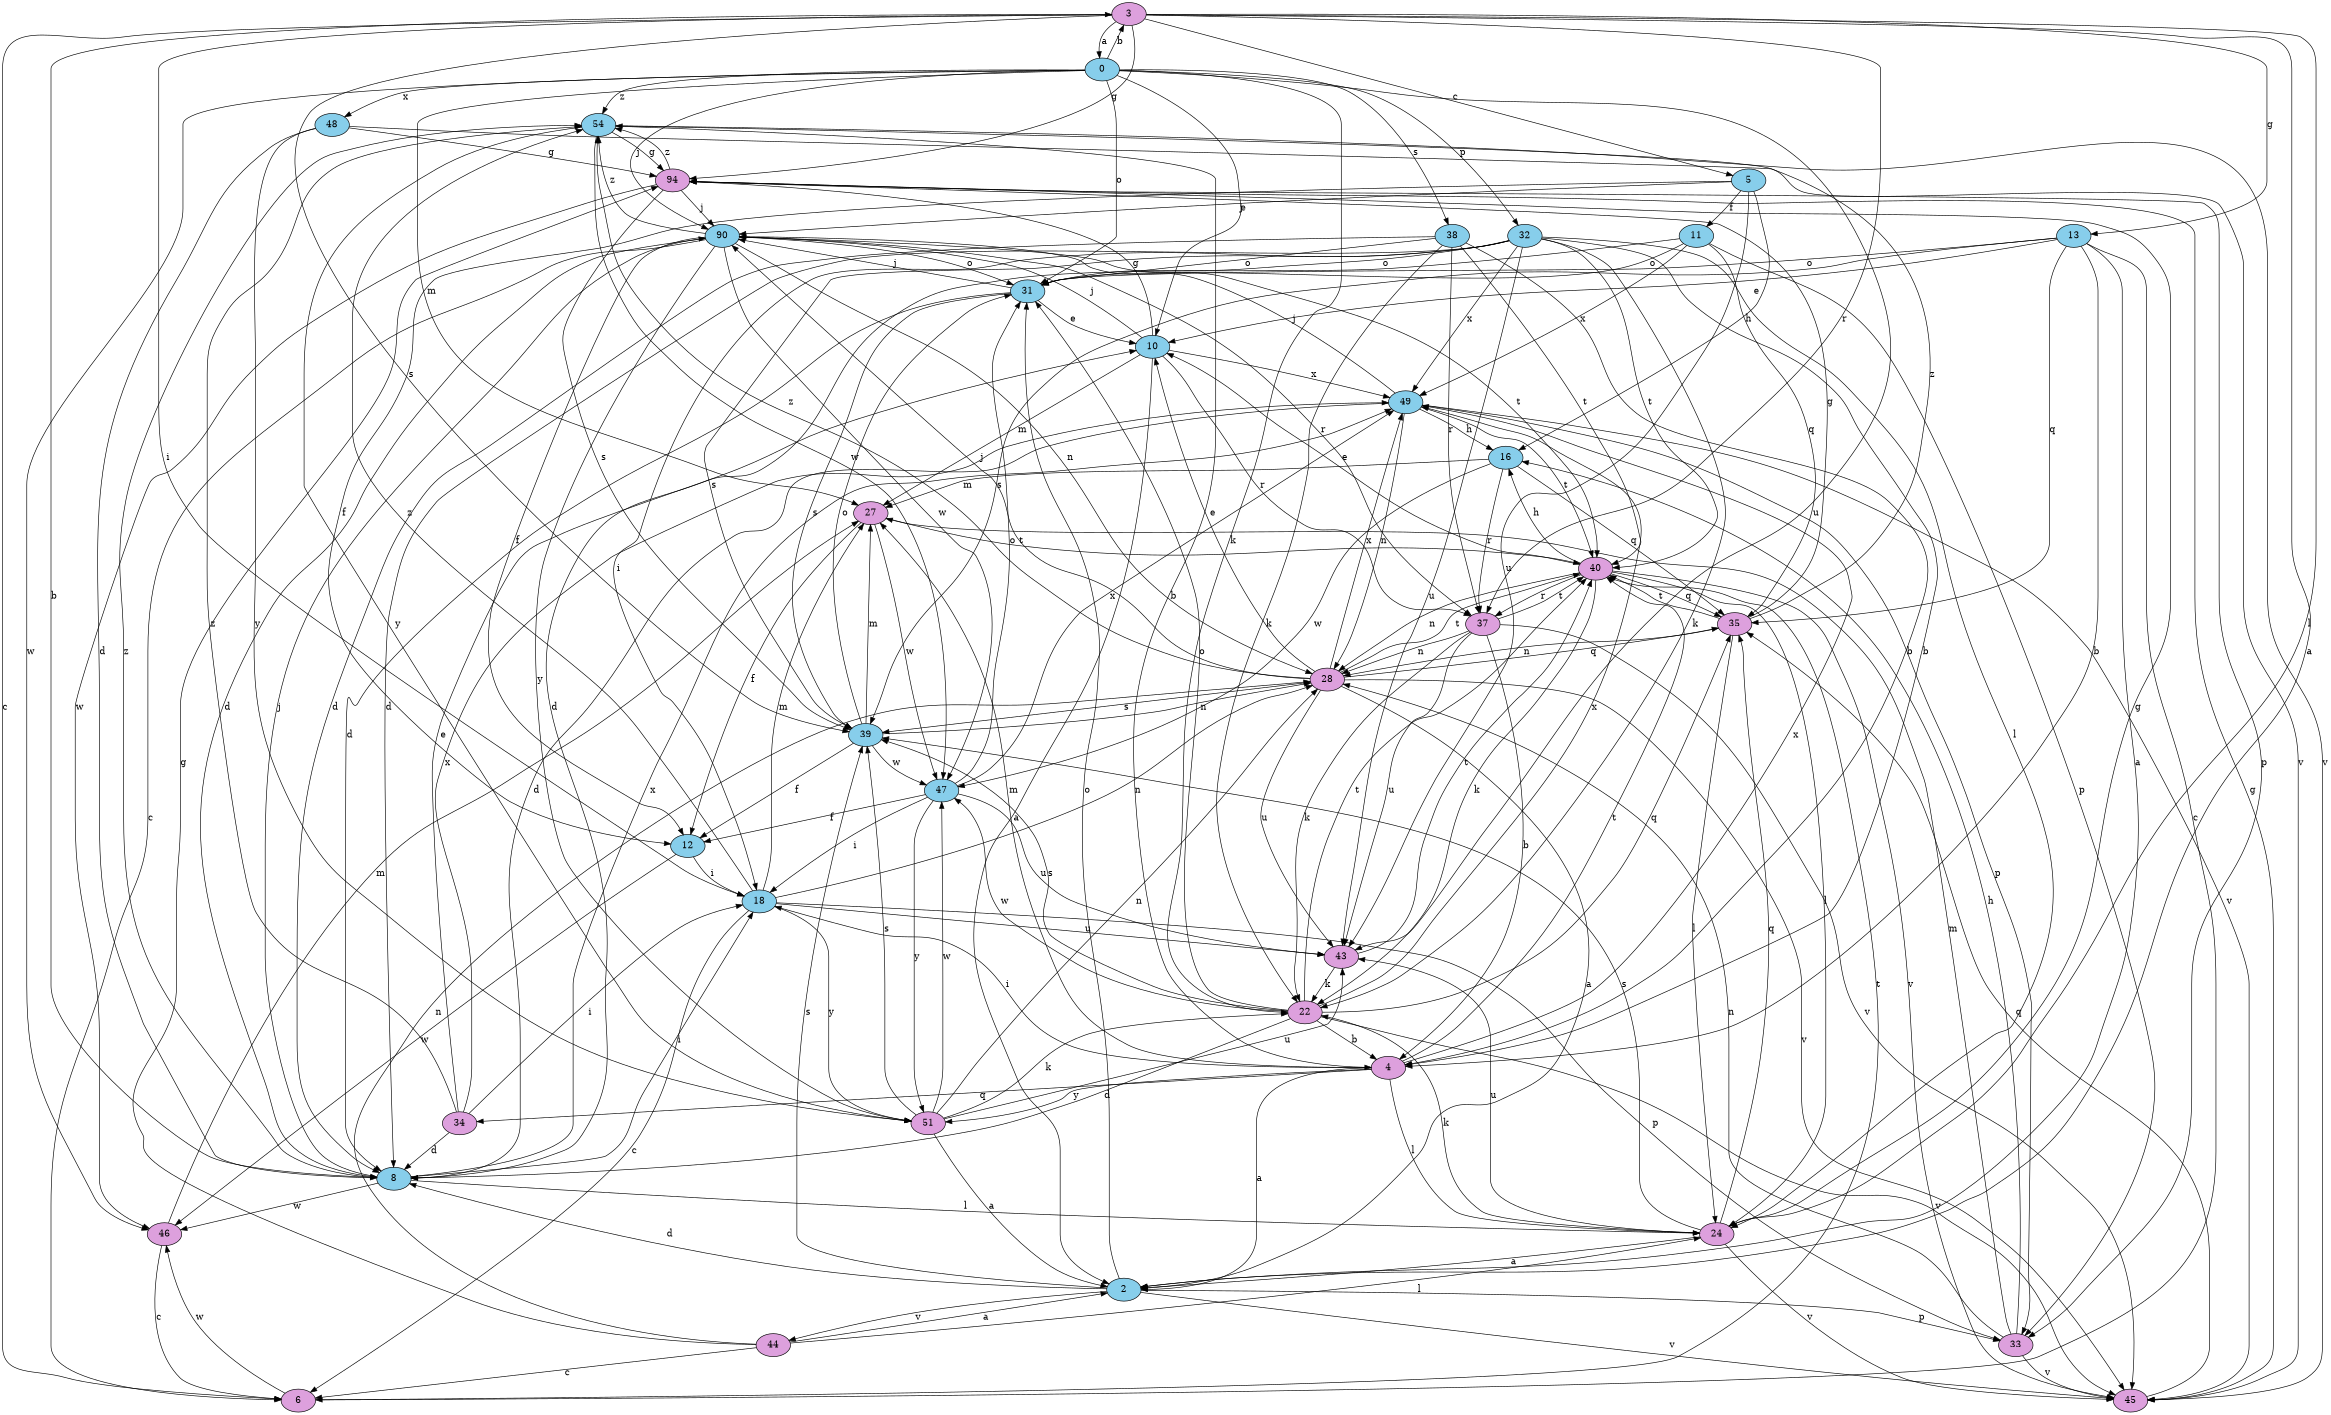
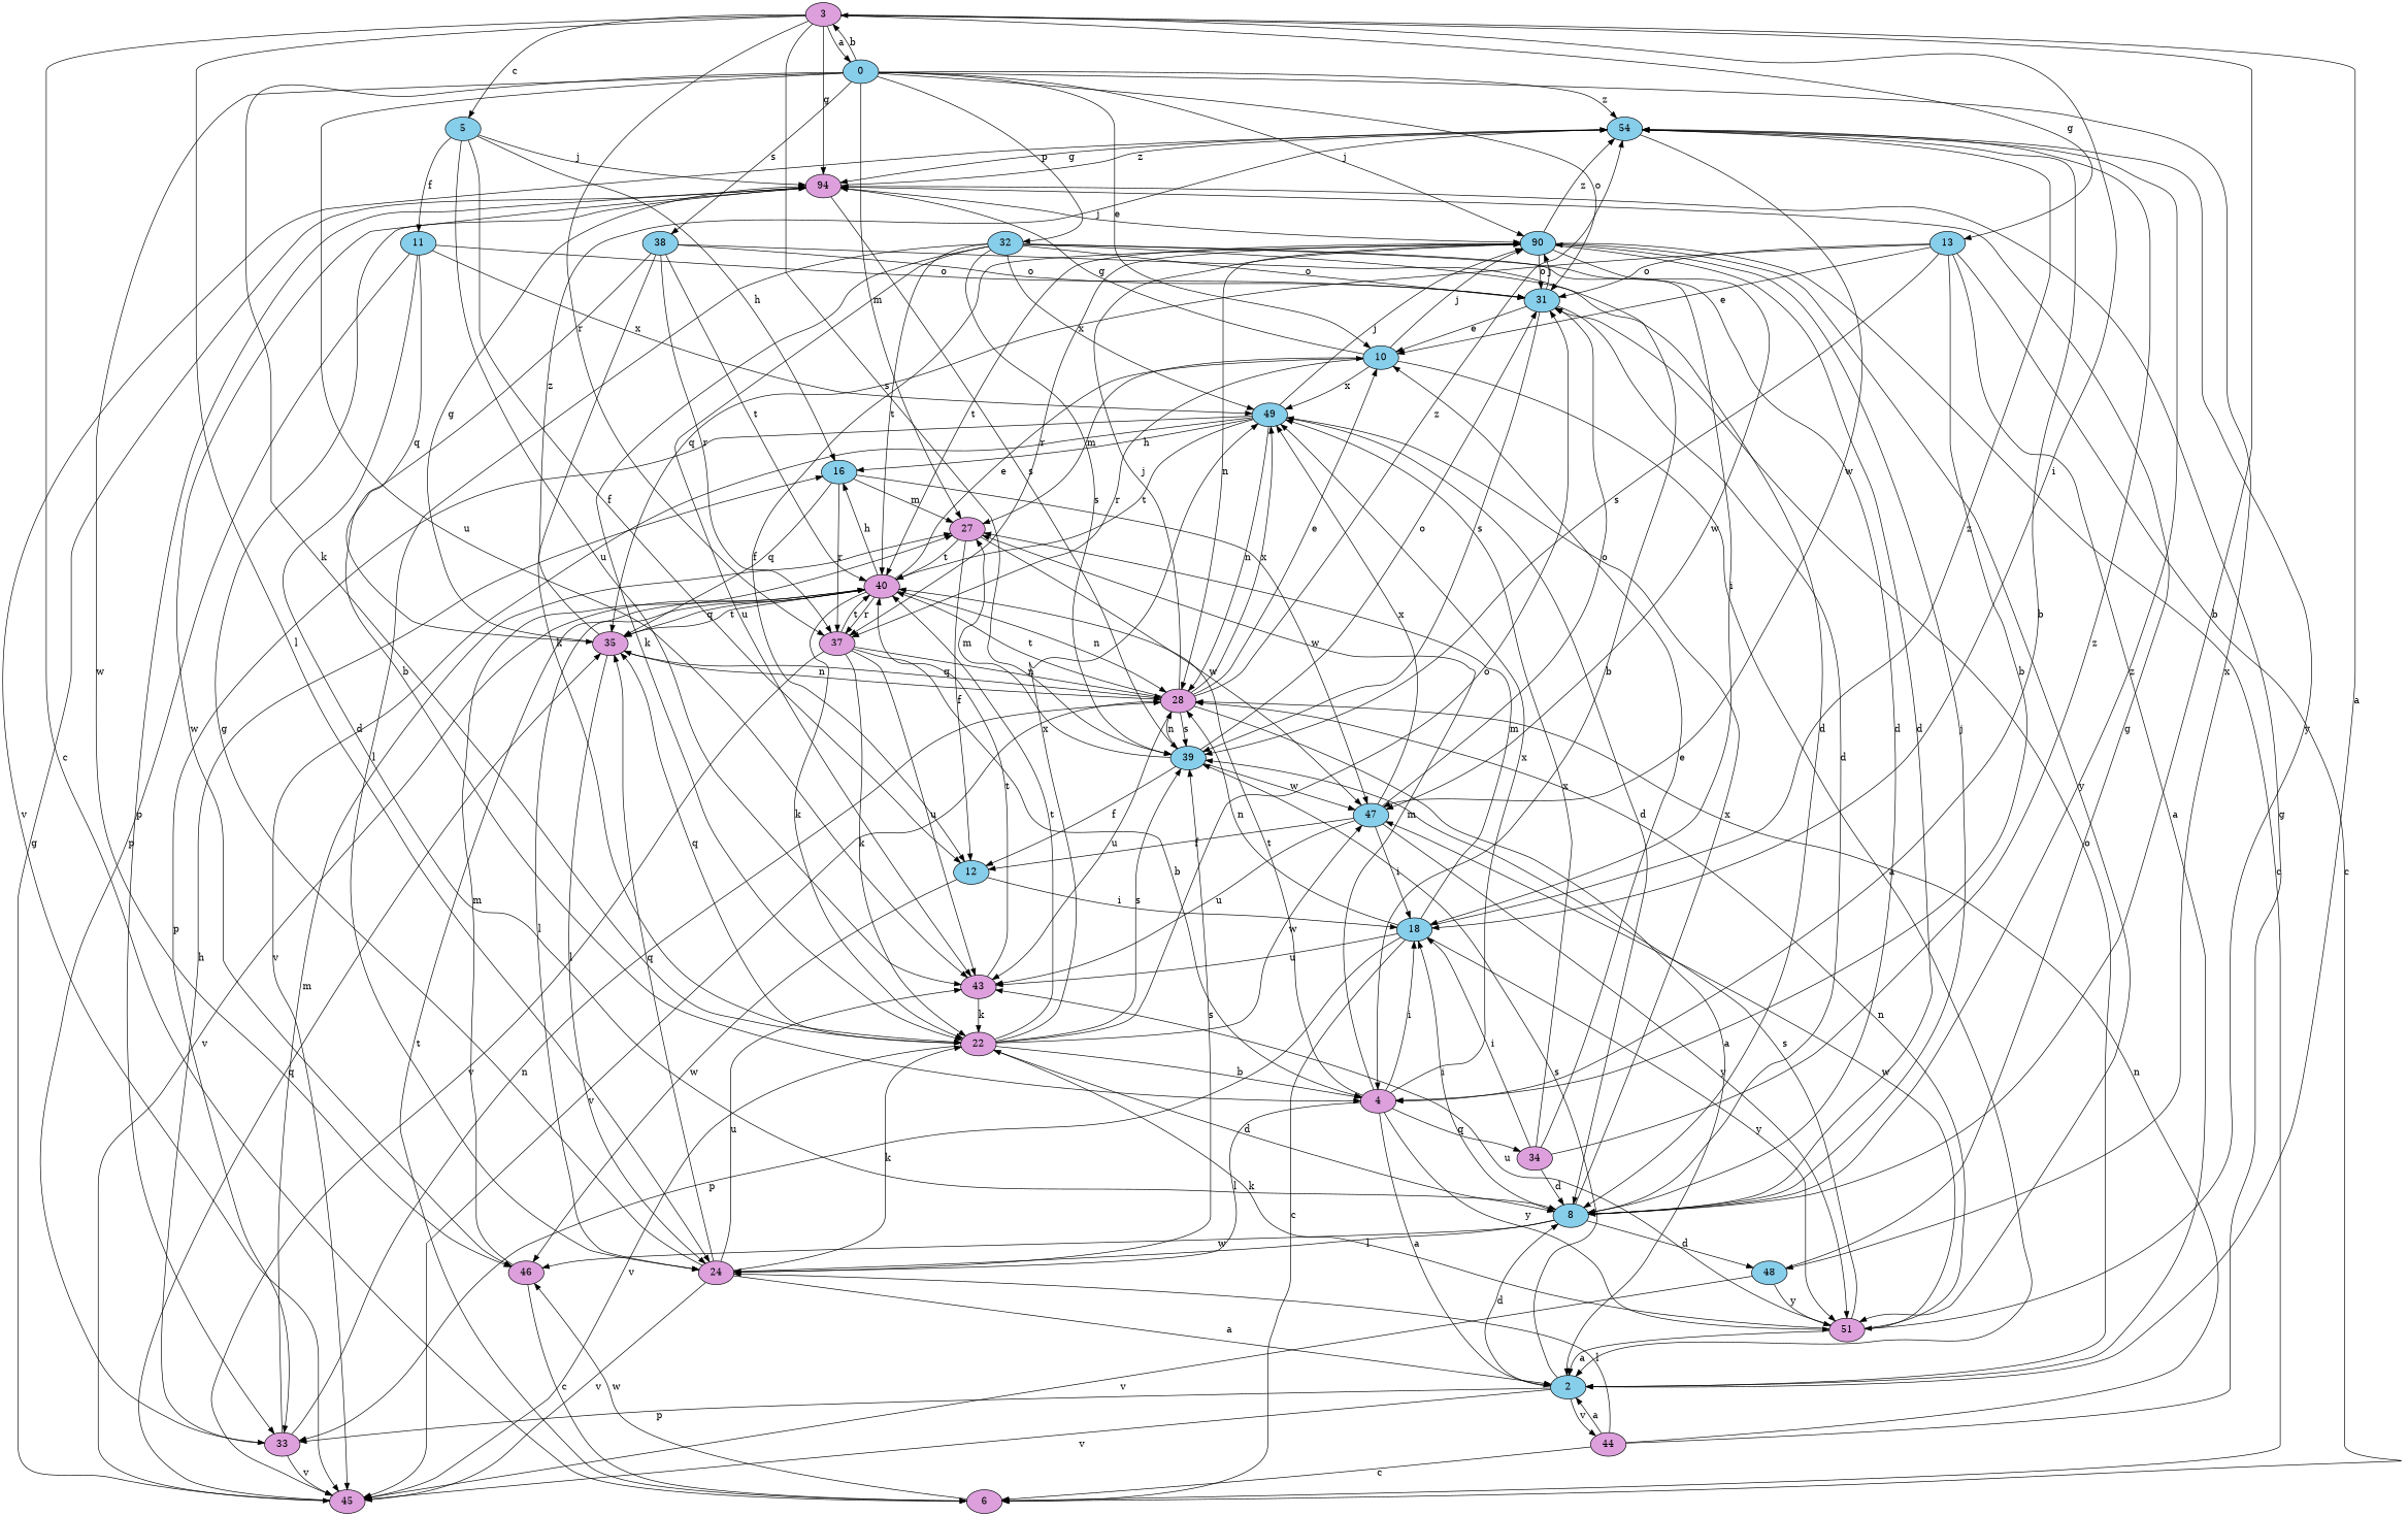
  strict digraph {
    node [fillcolor=skyblue style=filled]
    3 [fillcolor=plum]
    0
    10
    n4 [label=90]
    22 [fillcolor=plum]
    27 [fillcolor=plum]
    31
    32
    38
    43 [fillcolor=plum]
    46 [fillcolor=plum]
    48
    54
    2
    39
    5
    6 [fillcolor=plum]
    13
    n19 [fillcolor=plum label=94]
    18
    24 [fillcolor=plum]
    37 [fillcolor=plum]
    49
    8
    40 [fillcolor=plum]
    51 [fillcolor=plum]
    12
    47
    28 [fillcolor=plum]
    45 [fillcolor=plum]
    4 [fillcolor=plum]
    35 [fillcolor=plum]
    33 [fillcolor=plum]
    44 [fillcolor=plum]
    16
    11
    34 [fillcolor=plum]
    3 -> 0 [label=a]
    3 -> 2 [label=a]
    3 -> 39 [label=s]
    3 -> 5 [label=c]
    3 -> 6 [label=c]
    3 -> 13 [label=g]
    3 -> n19 [label=g]
    3 -> 18 [label=i]
    3 -> 24 [label=l]
    3 -> 37 [label=r]
    0 -> 3 [label=b]
    0 -> 10 [label=e]
    0 -> n4 [label=j]
    0 -> 22 [label=k]
    0 -> 27 [label=m]
    0 -> 31 [label=o]
    0 -> 32 [label=p]
    0 -> 38 [label=s]
    0 -> 43 [label=u]
    0 -> 46 [label=w]
    0 -> 48 [label=x]
    0 -> 54 [label=z]
    10 -> n4 [label=j]
    10 -> 27 [label=m]
    10 -> 2 [label=a]
    10 -> n19 [label=g]
    10 -> 37 [label=r]
    10 -> 49 [label=x]
    n4 -> 31 [label=o]
    n4 -> 54 [label=z]
    n4 -> 6 [label=c]
    n4 -> 37 [label=r]
    n4 -> 8 [label=d]
    n4 -> 40 [label=t]
    n4 -> 51 [label=y]
    n4 -> 12 [label=f]
    n4 -> 47 [label=w]
    n4 -> 28 [label=n]
    22 -> 31 [label=o]
    22 -> 39 [label=s]
    22 -> 49 [label=x]
    22 -> 8 [label=d]
    22 -> 40 [label=t]
    22 -> 47 [label=w]
    22 -> 45 [label=v]
    22 -> 4 [label=b]
    22 -> 35 [label=q]
    27 -> 40 [label=t]
    27 -> 12 [label=f]
    27 -> 47 [label=w]
    31 -> 10 [label=e]
    31 -> n4 [label=j]
    31 -> 39 [label=s]
    31 -> 8 [label=d]
    32 -> 22 [label=k]
    32 -> 31 [label=o]
    32 -> 43 [label=u]
    32 -> 39 [label=s]
    32 -> 18 [label=i]
    32 -> 24 [label=l]
    32 -> 49 [label=x]
    32 -> 8 [label=d]
    32 -> 40 [label=t]
    32 -> 4 [label=b]
    38 -> 22 [label=k]
    38 -> 31 [label=o]
    38 -> 37 [label=r]
    38 -> 8 [label=d]
    38 -> 40 [label=t]
    38 -> 4 [label=b]
    43 -> 22 [label=k]
    43 -> 40 [label=t]
    46 -> 27 [label=m]
    46 -> 6 [label=c]
    48 -> n19 [label=g]
-   48 -> 8 [label=d]
+   8 -> 48 [label=d]
    48 -> 51 [label=y]
    48 -> 45 [label=v]
    54 -> n19 [label=g]
    54 -> 51 [label=y]
    54 -> 47 [label=w]
    54 -> 45 [label=v]
    54 -> 4 [label=b]
    2 -> 31 [label=o]
    2 -> 39 [label=s]
    2 -> 8 [label=d]
    2 -> 45 [label=v]
    2 -> 33 [label=p]
    2 -> 44 [label=v]
    39 -> 27 [label=m]
    39 -> 31 [label=o]
    39 -> 12 [label=f]
    39 -> 47 [label=w]
    39 -> 28 [label=n]
-   5 -> n4 [label=j]
+   5 -> n19 [label=j]
    5 -> 43 [label=u]
    5 -> 12 [label=f]
    5 -> 16 [label=h]
    5 -> 11 [label=f]
    6 -> 46 [label=w]
    6 -> 40 [label=t]
    13 -> 10 [label=e]
    13 -> 31 [label=o]
    13 -> 2 [label=a]
    13 -> 39 [label=s]
    13 -> 6 [label=c]
    13 -> 4 [label=b]
    13 -> 35 [label=q]
    n19 -> n4 [label=j]
    n19 -> 46 [label=w]
    n19 -> 54 [label=z]
    n19 -> 39 [label=s]
    n19 -> 33 [label=p]
    18 -> 27 [label=m]
    18 -> 43 [label=u]
    18 -> 54 [label=z]
    18 -> 6 [label=c]
    18 -> 51 [label=y]
    18 -> 28 [label=n]
    18 -> 33 [label=p]
    24 -> 22 [label=k]
    24 -> 43 [label=u]
    24 -> 2 [label=a]
    24 -> 39 [label=s]
    24 -> n19 [label=g]
    24 -> 45 [label=v]
    24 -> 35 [label=q]
    37 -> 22 [label=k]
    37 -> 43 [label=u]
    37 -> 40 [label=t]
    37 -> 28 [label=n]
    37 -> 45 [label=v]
    37 -> 4 [label=b]
    49 -> n4 [label=j]
    49 -> 8 [label=d]
    49 -> 40 [label=t]
    49 -> 28 [label=n]
    49 -> 45 [label=v]
    49 -> 33 [label=p]
    49 -> 16 [label=h]
    8 -> 3 [label=b]
    8 -> n4 [label=j]
    8 -> 46 [label=w]
    8 -> 54 [label=z]
    8 -> 18 [label=i]
    8 -> 24 [label=l]
    8 -> 49 [label=x]
    40 -> 10 [label=e]
    40 -> 22 [label=k]
    40 -> 24 [label=l]
    40 -> 37 [label=r]
    40 -> 28 [label=n]
    40 -> 45 [label=v]
    40 -> 35 [label=q]
    40 -> 16 [label=h]
    51 -> 22 [label=k]
    51 -> 43 [label=u]
    51 -> 2 [label=a]
    51 -> 39 [label=s]
    51 -> 47 [label=w]
    51 -> 28 [label=n]
    12 -> 46 [label=w]
    12 -> 18 [label=i]
    47 -> 31 [label=o]
    47 -> 43 [label=u]
    47 -> 18 [label=i]
    47 -> 49 [label=x]
    47 -> 51 [label=y]
    47 -> 12 [label=f]
    28 -> 10 [label=e]
    28 -> n4 [label=j]
    28 -> 43 [label=u]
    28 -> 54 [label=z]
    28 -> 2 [label=a]
    28 -> 39 [label=s]
    28 -> 49 [label=x]
    28 -> 40 [label=t]
    28 -> 45 [label=v]
    28 -> 35 [label=q]
    45 -> n19 [label=g]
    45 -> 35 [label=q]
    4 -> 27 [label=m]
    4 -> 2 [label=a]
    4 -> 18 [label=i]
    4 -> 24 [label=l]
    4 -> 49 [label=x]
    4 -> 40 [label=t]
    4 -> 51 [label=y]
    4 -> 34 [label=q]
    35 -> 54 [label=z]
    35 -> n19 [label=g]
    35 -> 24 [label=l]
    35 -> 40 [label=t]
    35 -> 28 [label=n]
    33 -> 27 [label=m]
    33 -> 28 [label=n]
    33 -> 45 [label=v]
    33 -> 16 [label=h]
    44 -> 2 [label=a]
    44 -> 6 [label=c]
    44 -> n19 [label=g]
    44 -> 24 [label=l]
    44 -> 28 [label=n]
    16 -> 27 [label=m]
    16 -> 37 [label=r]
    16 -> 47 [label=w]
    16 -> 35 [label=q]
    11 -> 31 [label=o]
    11 -> 49 [label=x]
    11 -> 8 [label=d]
    11 -> 35 [label=q]
    11 -> 33 [label=p]
    34 -> 10 [label=e]
    34 -> 54 [label=z]
    34 -> 18 [label=i]
    34 -> 49 [label=x]
    34 -> 8 [label=d]
  }
